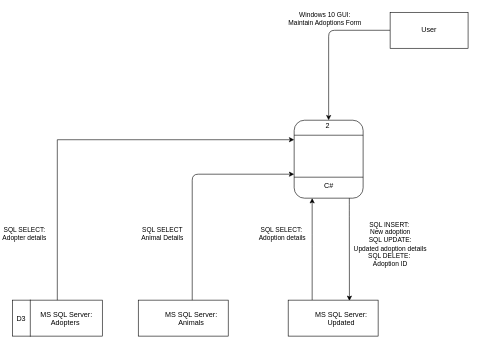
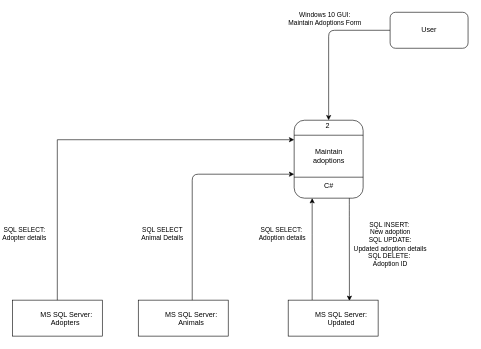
  <mxCell id="0" />
  <mxCell id="1" parent="0" />
  <mxCell id="2" value="Windows 10 GUI:&lt;br&gt;Maintain Adoptions Form" style="edgeStyle=orthogonalEdgeStyle;rounded=1;orthogonalLoop=1;jettySize=auto;html=1;entryX=0.5;entryY=0;entryDx=0;entryDy=0;" parent="1" source="3" target="5" edge="1"><mxGeometry x="-0.188" y="-21" relative="1" as="geometry"><mxPoint x="14" y="-20" as="offset" /></mxGeometry></mxCell>
- <mxCell id="3" value="User" style="rounded=0;whiteSpace=wrap;html=1;" parent="1" vertex="1"><mxGeometry x="650" y="20" width="130" height="60" as="geometry" /></mxCell>
+ <mxCell id="3" value="User" style="whiteSpace=wrap;html=1;rounded=1;" parent="1" vertex="1"><mxGeometry x="650" y="20" width="130" height="60" as="geometry" /></mxCell>
  <mxCell id="4" value="" style="group" parent="1" vertex="1" connectable="0"><mxGeometry x="490" y="200" width="115" height="130" as="geometry" /></mxCell>
  <mxCell id="5" value="" style="rounded=1;whiteSpace=wrap;html=1;" parent="4" vertex="1"><mxGeometry width="115" height="130" as="geometry" /></mxCell>
  <mxCell id="6" value="" style="line;strokeWidth=1;rotatable=0;dashed=0;labelPosition=right;align=left;verticalAlign=middle;spacingTop=0;spacingLeft=6;points=[];portConstraint=eastwest;" parent="4" vertex="1"><mxGeometry y="20" width="115" height="10" as="geometry" /></mxCell>
  <mxCell id="7" value="2" style="text;html=1;strokeColor=none;fillColor=none;align=center;verticalAlign=middle;whiteSpace=wrap;rounded=0;" parent="4" vertex="1"><mxGeometry x="35.5" width="40" height="20" as="geometry" /></mxCell>
  <mxCell id="8" value="" style="line;strokeWidth=1;rotatable=0;dashed=0;labelPosition=right;align=left;verticalAlign=middle;spacingTop=0;spacingLeft=6;points=[];portConstraint=eastwest;" parent="4" vertex="1"><mxGeometry y="90" width="115" height="10" as="geometry" /></mxCell>
  <mxCell id="9" value="C#" style="text;html=1;strokeColor=none;fillColor=none;align=center;verticalAlign=middle;whiteSpace=wrap;rounded=0;" parent="4" vertex="1"><mxGeometry x="37.5" y="100" width="40" height="20" as="geometry" /></mxCell>
+ <mxCell id="10" value="Maintain adoptions" style="text;html=1;strokeColor=none;fillColor=none;align=center;verticalAlign=middle;whiteSpace=wrap;rounded=0;" parent="4" vertex="1"><mxGeometry x="37.5" y="50" width="40" height="20" as="geometry" /></mxCell>
  <mxCell id="11" value="SQL SELECT:&amp;nbsp;&lt;br&gt;Adoption details" style="edgeStyle=orthogonalEdgeStyle;rounded=1;orthogonalLoop=1;jettySize=auto;html=1;" parent="1" source="14" target="5" edge="1"><mxGeometry x="0.294" y="50" relative="1" as="geometry"><Array as="points"><mxPoint x="520" y="400" /><mxPoint x="520" y="400" /></Array><mxPoint as="offset" /></mxGeometry></mxCell>
  <mxCell id="12" value="SQL INSERT:&amp;nbsp;&lt;br&gt;New adoption&lt;br&gt;SQL UPDATE:&lt;br&gt;Updated adoption details&lt;br&gt;SQL DELETE:&amp;nbsp;&lt;br&gt;Adoption ID" style="edgeStyle=orthogonalEdgeStyle;rounded=1;orthogonalLoop=1;jettySize=auto;html=1;entryX=0.681;entryY=0.02;entryDx=0;entryDy=0;entryPerimeter=0;" parent="1" source="5" target="14" edge="1"><mxGeometry x="-0.099" y="68" relative="1" as="geometry"><Array as="points"><mxPoint x="582" y="350" /><mxPoint x="582" y="350" /></Array><mxPoint as="offset" /></mxGeometry></mxCell>
  <mxCell id="13" value="" style="group" parent="1" vertex="1" connectable="0"><mxGeometry x="480" y="500" width="150" height="60" as="geometry" /></mxCell>
  <mxCell id="14" value="" style="rounded=0;whiteSpace=wrap;html=1;" parent="13" vertex="1"><mxGeometry width="150" height="60" as="geometry" /></mxCell>
  <mxCell id="15" value="                MS SQL Server:&#10;                Updated" style="shape=partialRectangle;fillColor=none;align=center;verticalAlign=middle;strokeColor=none;spacingLeft=34;rotatable=0;points=[[0,0.5],[1,0.5]];portConstraint=eastwest;dropTarget=0;" parent="13" vertex="1"><mxGeometry width="90" height="60" as="geometry" /></mxCell>
  <mxCell id="16" value="" style="group" parent="1" vertex="1" connectable="0"><mxGeometry x="230" y="500" width="150" height="60" as="geometry" /></mxCell>
  <mxCell id="17" value="" style="rounded=0;whiteSpace=wrap;html=1;" parent="16" vertex="1"><mxGeometry width="150" height="60" as="geometry" /></mxCell>
  <mxCell id="18" value="                MS SQL Server:&#10;                Animals" style="shape=partialRectangle;fillColor=none;align=center;verticalAlign=middle;strokeColor=none;spacingLeft=34;rotatable=0;points=[[0,0.5],[1,0.5]];portConstraint=eastwest;dropTarget=0;" parent="16" vertex="1"><mxGeometry width="90" height="60" as="geometry" /></mxCell>
  <mxCell id="19" value="SQL SELECT&lt;br&gt;Animal Details" style="edgeStyle=orthogonalEdgeStyle;rounded=1;orthogonalLoop=1;jettySize=auto;html=1;" parent="1" source="17" target="5" edge="1"><mxGeometry x="-0.421" y="50" relative="1" as="geometry"><mxPoint x="490" y="240" as="targetPoint" /><Array as="points"><mxPoint x="320" y="290" /></Array><mxPoint as="offset" /></mxGeometry></mxCell>
  <mxCell id="20" value="" style="group" parent="1" vertex="1" connectable="0"><mxGeometry x="20" y="500" width="150" height="60" as="geometry" /></mxCell>
  <mxCell id="21" value="" style="rounded=0;whiteSpace=wrap;html=1;" parent="20" vertex="1"><mxGeometry width="150" height="60" as="geometry" /></mxCell>
  <mxCell id="22" value="                 MS SQL Server:&#10;                Adopters" style="shape=partialRectangle;fillColor=none;align=center;verticalAlign=middle;strokeColor=none;spacingLeft=34;rotatable=0;points=[[0,0.5],[1,0.5]];portConstraint=eastwest;dropTarget=0;" parent="20" vertex="1"><mxGeometry width="90" height="60" as="geometry" /></mxCell>
- <mxCell id="23" value="D3" style="shape=partialRectangle;top=0;left=0;bottom=0;fillColor=none;stokeWidth=1;align=center;verticalAlign=middle;spacingLeft=4;spacingRight=4;overflow=hidden;rotatable=0;points=[];portConstraint=eastwest;part=1;" parent="22" vertex="1" connectable="0"><mxGeometry width="30" height="60" as="geometry" /></mxCell>
  <mxCell id="24" value="SQL SELECT:&lt;br&gt;Adopter details" style="edgeStyle=orthogonalEdgeStyle;rounded=0;orthogonalLoop=1;jettySize=auto;html=1;entryX=0;entryY=0.25;entryDx=0;entryDy=0;" parent="1" source="21" target="5" edge="1"><mxGeometry x="-0.668" y="55" relative="1" as="geometry"><Array as="points"><mxPoint x="95" y="233" /></Array><mxPoint as="offset" /></mxGeometry></mxCell>
